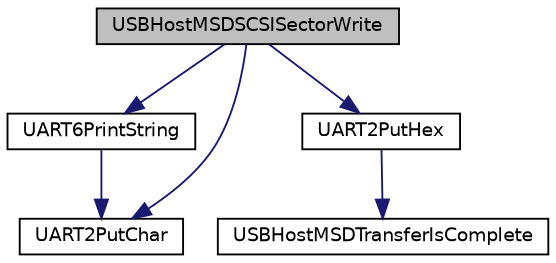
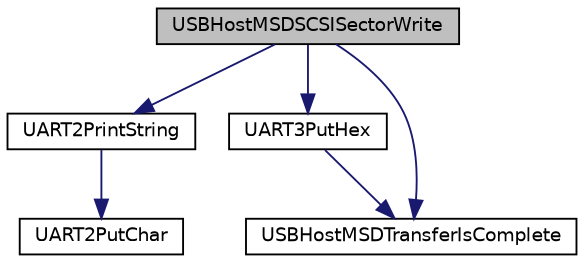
  digraph {
    rankdir=TB
    node [color=black fillcolor=white fontname=Helvetica fontsize=10 shape=record style=filled]
    edge [color=midnightblue fontname=Helvetica fontsize=10 labelfontname=Helvetica labelfontsize=10 style=solid]
    n1 [fillcolor=grey75 fontcolor=black height=0.2 label=USBHostMSDSCSISectorWrite width=0.4]
-   n2 [height=0.2 label=UART6PrintString width=0.4]
-   n3 [height=0.2 label=UART2PutHex width=0.4]
+   n2 [height=0.2 label=UART2PrintString width=0.4]
+   n3 [height=0.2 label=UART3PutHex width=0.4]
    n4 [height=0.2 label=USBHostMSDTransferIsComplete width=0.4]
    n5 [height=0.2 label=UART2PutChar width=0.4]
    n1 -> n2
    n1 -> n3
-   n1 -> n5
+   n1 -> n4
    n2 -> n5
    n3 -> n4
  }
